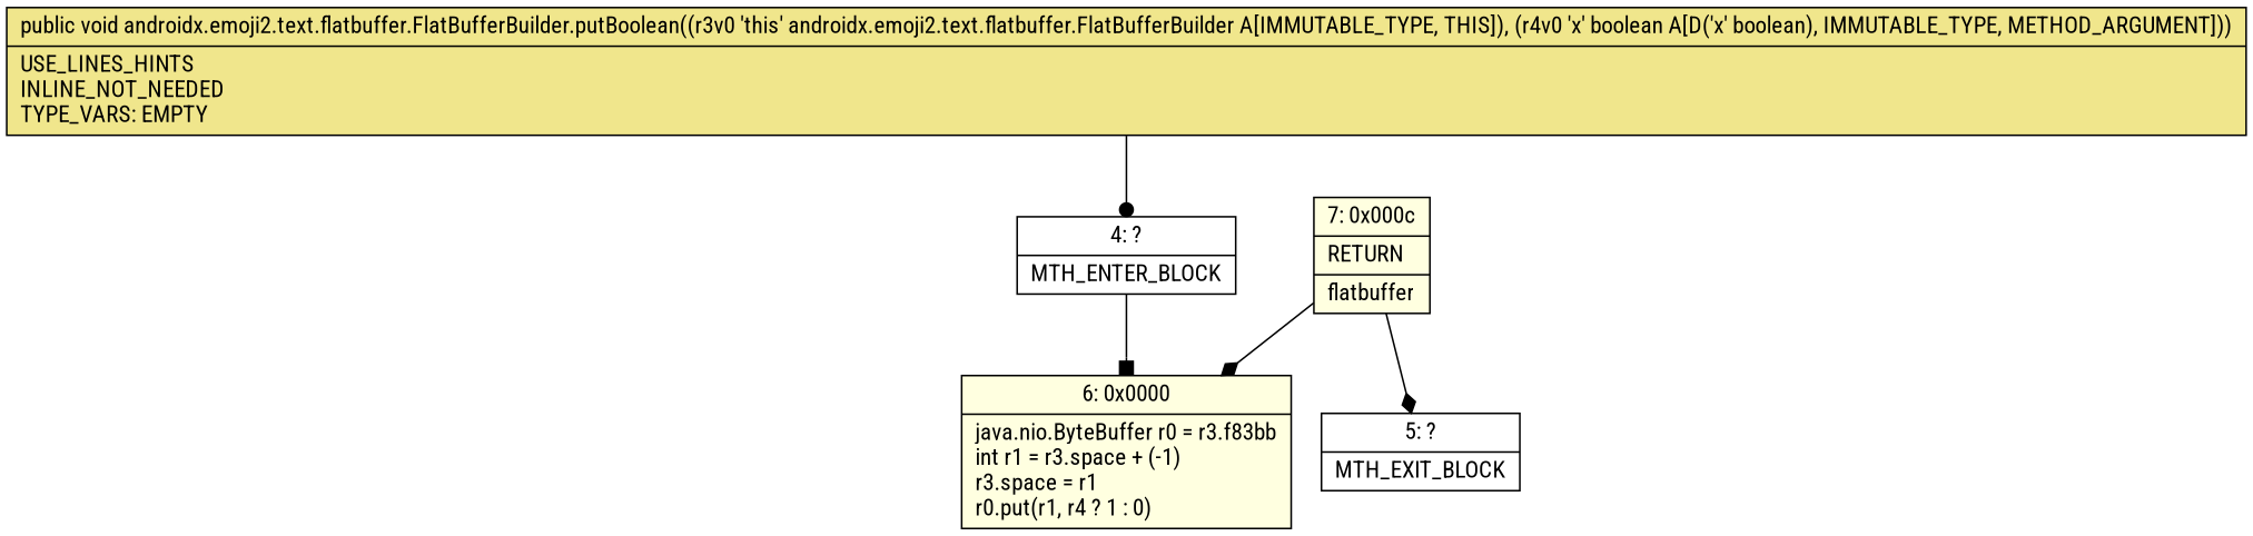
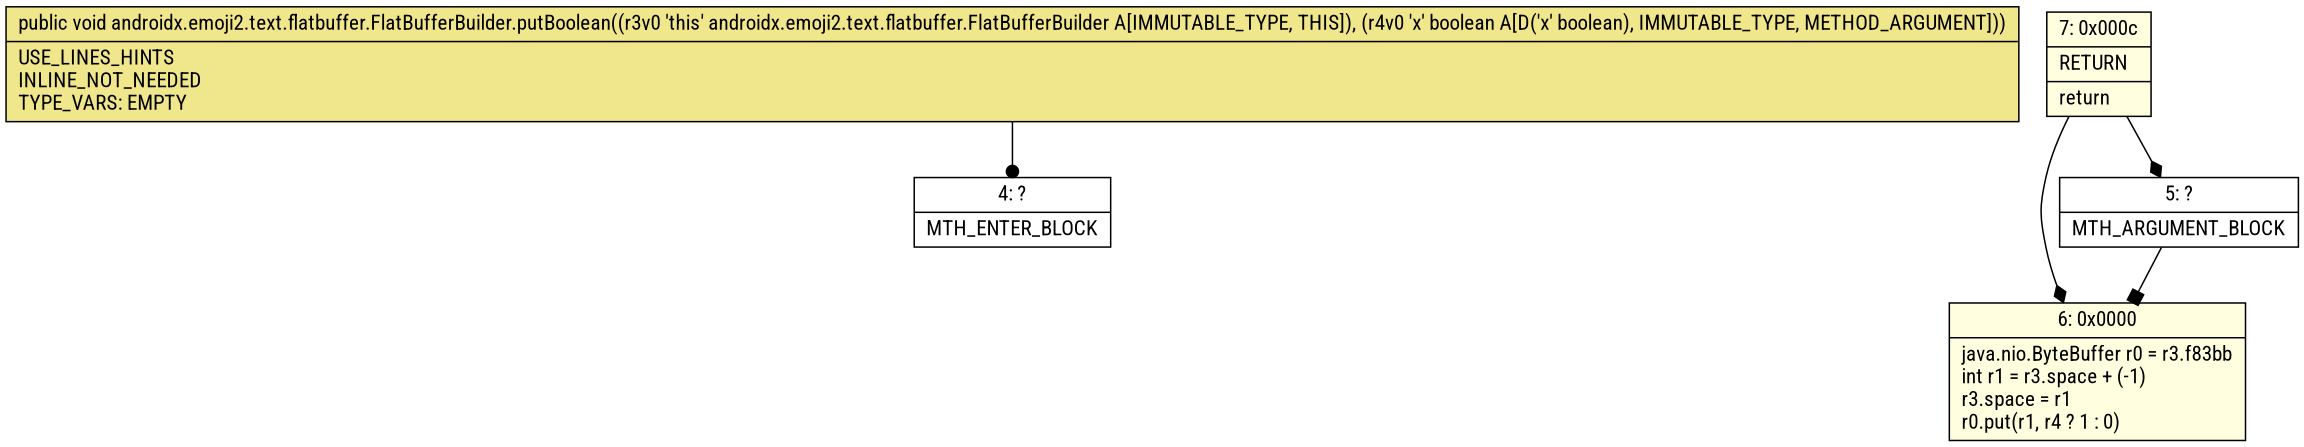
  digraph {
    fontname="Roboto Condensed"
    node [fillcolor=white fontname="Roboto Condensed" shape=record style=filled]
    edge [arrowhead=diamond fontname="Roboto Condensed"]
    n1 [label="{4\:\ ?|MTH_ENTER_BLOCK\l}"]
    n2 [fillcolor=lightyellow label="{6\:\ 0x0000|java.nio.ByteBuffer r0 = r3.f83bb\lint r1 = r3.space + (\-1)\lr3.space = r1\lr0.put(r1, r4 ? 1 : 0)\l}"]
-   n3 [fillcolor=lightyellow label="{7\:\ 0x000c|RETURN\l|flatbuffer\l}"]
-   n4 [label="{5\:\ ?|MTH_EXIT_BLOCK\l}"]
+   n3 [fillcolor=lightyellow label="{7\:\ 0x000c|RETURN\l|return\l}"]
+   n4 [label="{5\:\ ?|MTH_ARGUMENT_BLOCK\l}"]
    n5 [fillcolor=khaki label="{public void androidx.emoji2.text.flatbuffer.FlatBufferBuilder.putBoolean((r3v0 'this' androidx.emoji2.text.flatbuffer.FlatBufferBuilder A[IMMUTABLE_TYPE, THIS]), (r4v0 'x' boolean A[D('x' boolean), IMMUTABLE_TYPE, METHOD_ARGUMENT]))  | USE_LINES_HINTS\lINLINE_NOT_NEEDED\lTYPE_VARS: EMPTY\l}"]
-   n1 -> n2 [arrowhead=box]
+   n4 -> n2 [arrowhead=box]
    n3 -> n2
    n3 -> n4
    n5 -> n1 [arrowhead=dot]
  }
